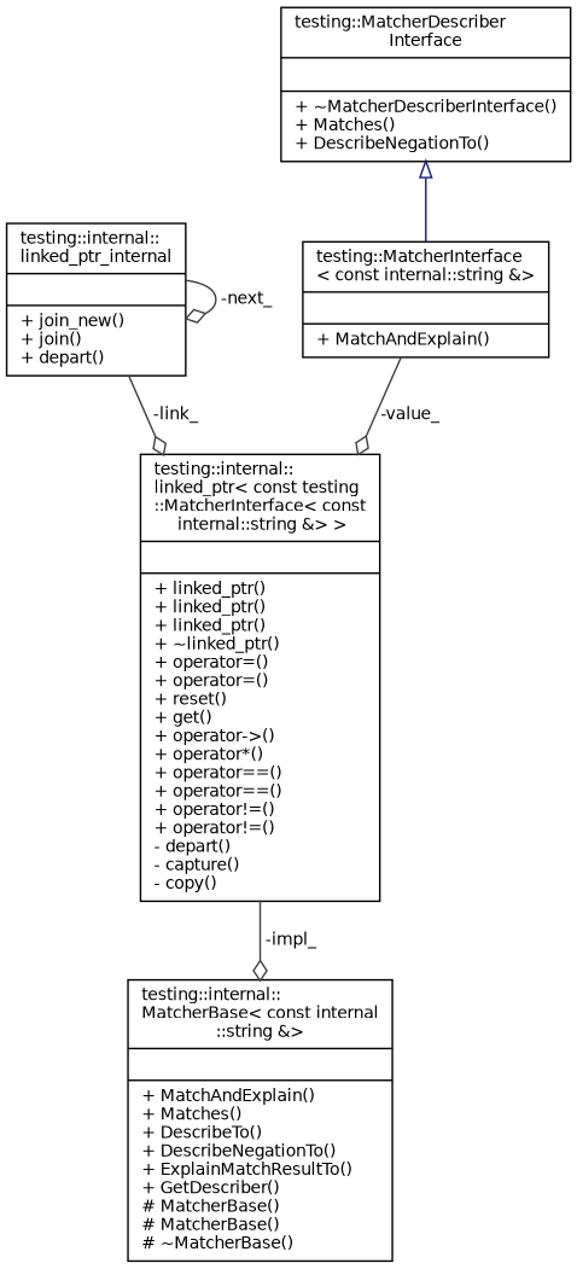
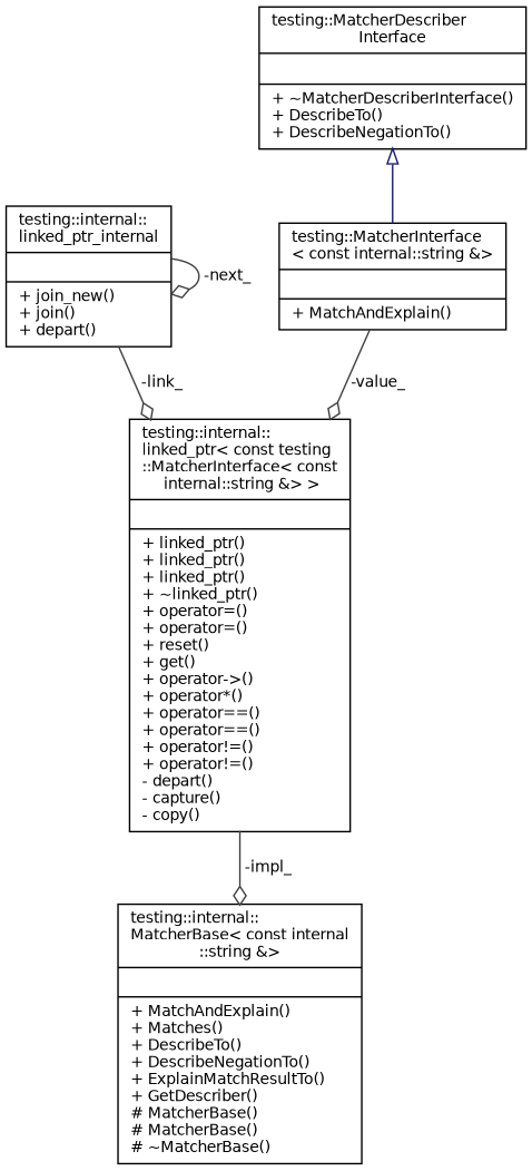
  digraph {
    node [color=black fillcolor=white fontname=Helvetica fontsize=10 shape=record style=filled]
    edge [arrowhead=odiamond color=grey25 fontname=Helvetica fontsize=10 labelfontname=Helvetica labelfontsize=10 style=solid]
    n1 [height=0.2 label="{testing::internal::\lMatcherBase\< const internal\l::string &\>\n||+ MatchAndExplain()\l+ Matches()\l+ DescribeTo()\l+ DescribeNegationTo()\l+ ExplainMatchResultTo()\l+ GetDescriber()\l# MatcherBase()\l# MatcherBase()\l# ~MatcherBase()\l}" width=0.4]
    n2 [height=0.2 label="{testing::internal::\llinked_ptr\< const testing\l::MatcherInterface\< const\l internal::string &\> \>\n||+ linked_ptr()\l+ linked_ptr()\l+ linked_ptr()\l+ ~linked_ptr()\l+ operator=()\l+ operator=()\l+ reset()\l+ get()\l+ operator-\>()\l+ operator*()\l+ operator==()\l+ operator==()\l+ operator!=()\l+ operator!=()\l- depart()\l- capture()\l- copy()\l}" width=0.4]
    n3 [height=0.2 label="{testing::internal::\llinked_ptr_internal\n||+ join_new()\l+ join()\l+ depart()\l}" width=0.4]
    n4 [height=0.2 label="{testing::MatcherInterface\l\< const internal::string &\>\n||+ MatchAndExplain()\l}" width=0.4]
-   n5 [height=0.2 label="{testing::MatcherDescriber\lInterface\n||+ ~MatcherDescriberInterface()\l+ Matches()\l+ DescribeNegationTo()\l}" width=0.4]
+   n5 [height=0.2 label="{testing::MatcherDescriber\lInterface\n||+ ~MatcherDescriberInterface()\l+ DescribeTo()\l+ DescribeNegationTo()\l}" width=0.4]
    n2 -> n1 [label=" -impl_"]
    n3 -> n2 [label=" -link_"]
    n3 -> n3 [label=" -next_"]
    n4 -> n2 [label=" -value_"]
    n5 -> n4 [arrowtail=onormal color=midnightblue dir=back arrowhead=""]
  }
